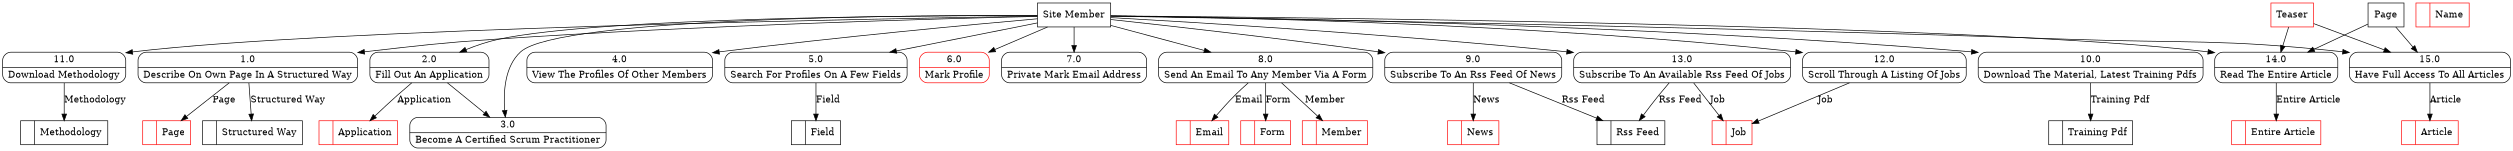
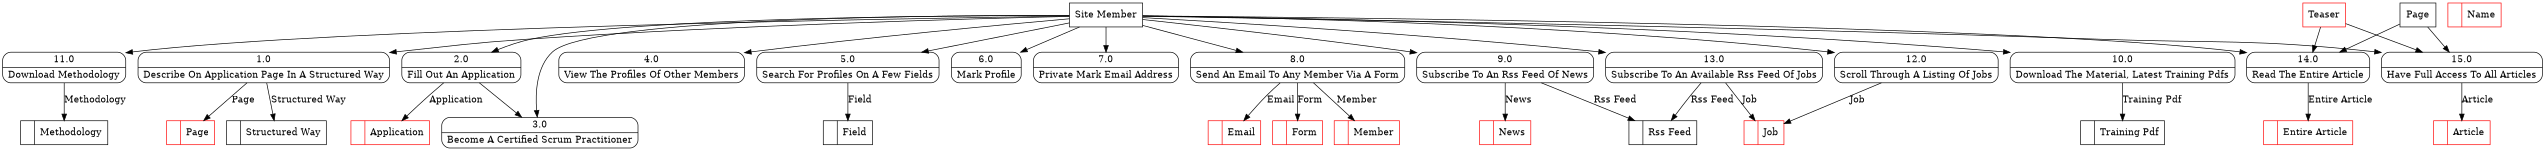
  digraph {
    node [shape=record]
    n1 [color=red label="<f0>  |<f1> Page "]
    n2 [label="<f0>  |<f1> Structured Way "]
    n3 [color=red label="<f0>  |<f1> Application "]
    n4 [color=red label="<f0>  |<f1> Member "]
    n5 [label="<f0>  |<f1> Field "]
    n6 [color=red label="<f0>  |<f1> Name "]
    n7 [color=red label="<f0>  |<f1> Email "]
    n8 [color=red label="<f0>  |<f1> Form "]
    n9 [label="<f0>  |<f1> Rss Feed "]
    n10 [color=red label="<f0>  |<f1> News "]
    n11 [label="<f0>  |<f1> Methodology "]
    n12 [color=red label="<f0>  |<f1> Job "]
    n13 [color=red label="<f0>  |<f1> Entire Article "]
    n14 [color=red label="<f0>  |<f1> Article "]
    n15 [label="<f0>  |<f1> Training Pdf "]
    n16 [label="Site Member" shape=box]
-   n17 [label="{<f0> 1.0|<f1> Describe On Own Page In A Structured Way }" shape=Mrecord]
+   n17 [label="{<f0> 1.0|<f1> Describe On Application Page In A Structured Way }" shape=Mrecord]
    n18 [label="{<f0> 2.0|<f1> Fill Out An Application }" shape=Mrecord]
    n19 [label="{<f0> 3.0|<f1> Become A Certified Scrum Practitioner }" shape=Mrecord]
    n20 [label="{<f0> 4.0|<f1> View The Profiles Of Other Members }" shape=Mrecord]
    n21 [label="{<f0> 5.0|<f1> Search For Profiles On A Few Fields }" shape=Mrecord]
-   n22 [label="{<f0> 6.0|<f1> Mark Profile }" shape=Mrecord color=red]
+   n22 [label="{<f0> 6.0|<f1> Mark Profile }" shape=Mrecord]
    n23 [label="{<f0> 7.0|<f1> Private Mark Email Address }" shape=Mrecord]
    n24 [label="{<f0> 8.0|<f1> Send An Email To Any Member Via A Form }" shape=Mrecord]
    n25 [label="{<f0> 9.0|<f1> Subscribe To An Rss Feed Of News }" shape=Mrecord]
    n26 [label="{<f0> 10.0|<f1> Download The Material, Latest Training Pdfs }" shape=Mrecord]
    n27 [label="{<f0> 11.0|<f1> Download Methodology }" shape=Mrecord]
    n28 [label="{<f0> 12.0|<f1> Scroll Through A Listing Of Jobs }" shape=Mrecord]
    n29 [label="{<f0> 13.0|<f1> Subscribe To An Available Rss Feed Of Jobs }" shape=Mrecord]
    n30 [label="{<f0> 14.0|<f1> Read The Entire Article }" shape=Mrecord]
    n31 [label="{<f0> 15.0|<f1> Have Full Access To All Articles }" shape=Mrecord]
    n32 [label=Page shape=box]
    n33 [color=red label=Teaser shape=box]
    n16 -> n17
    n16 -> n18
    n16 -> n19
    n16 -> n20
    n16 -> n21
    n16 -> n22
    n16 -> n23
    n16 -> n24
    n16 -> n25
    n16 -> n26
    n16 -> n27
    n16 -> n28
    n16 -> n29
    n16 -> n30
    n16 -> n31
    n17 -> n1 [label=Page]
    n17 -> n2 [label="Structured Way"]
    n18 -> n3 [label=Application]
    n18 -> n19
    n21 -> n5 [label=Field]
    n24 -> n4 [label=Member]
    n24 -> n7 [label=Email]
    n24 -> n8 [label=Form]
    n25 -> n9 [label="Rss Feed"]
    n25 -> n10 [label=News]
    n26 -> n15 [label="Training Pdf"]
    n27 -> n11 [label=Methodology]
    n28 -> n12 [label=Job]
    n29 -> n9 [label="Rss Feed"]
    n29 -> n12 [label=Job]
    n30 -> n13 [label="Entire Article"]
    n31 -> n14 [label=Article]
    n32 -> n30
    n32 -> n31
    n33 -> n30
    n33 -> n31
  }
